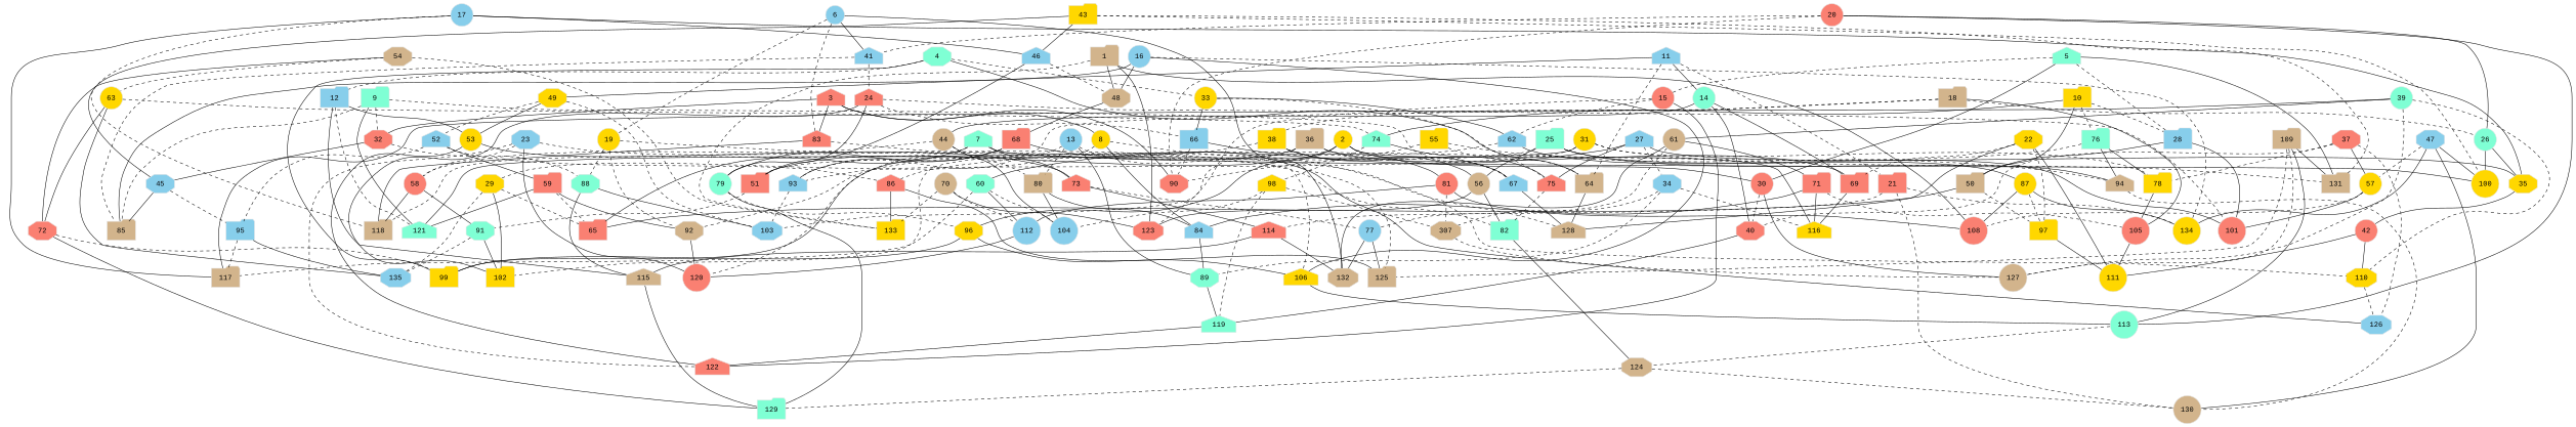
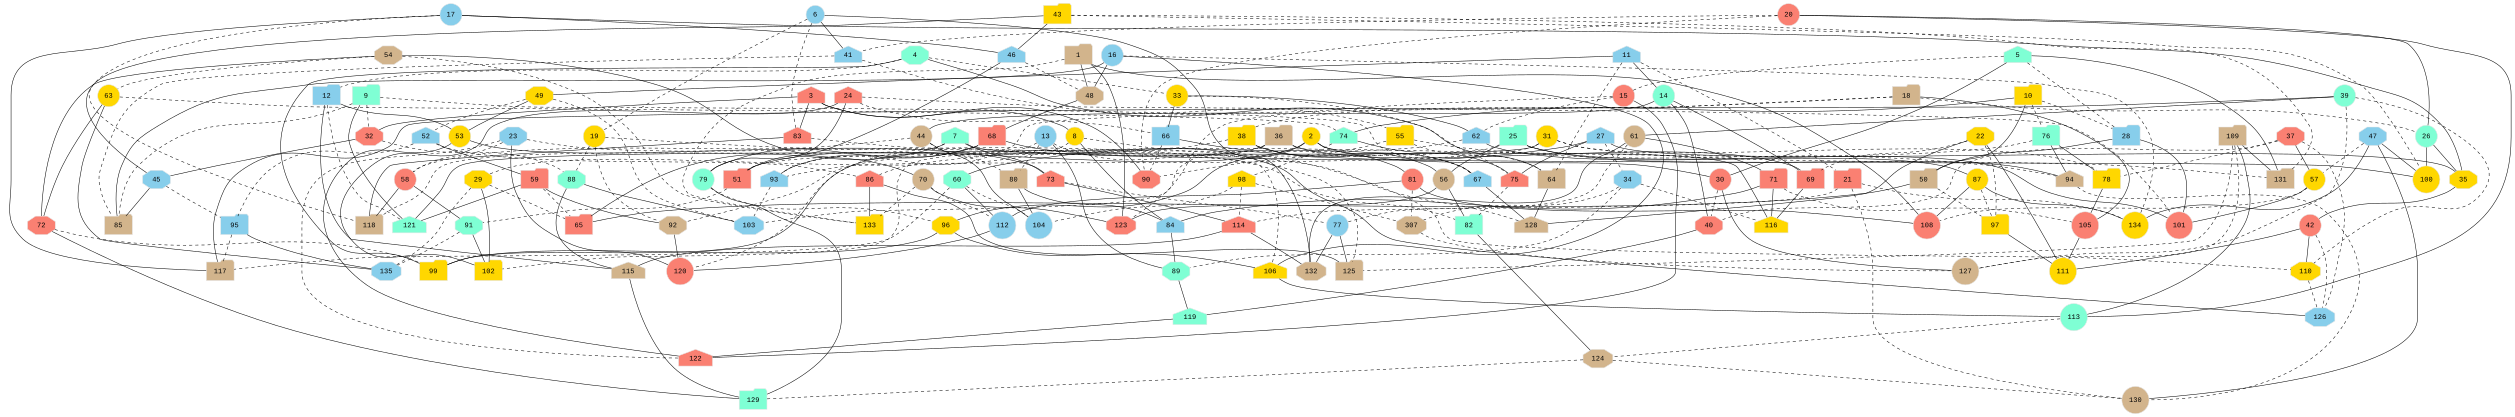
  graph {
    fontname="Liberation Mono"
    node [color=gray90 fillcolor=salmon fontname="Liberation Mono" shape=circle style=filled]
    edge [fontname="Liberation Mono" style=solid]
    1 [fillcolor=tan shape=folder]
    48 [fillcolor=tan shape=octagon]
    108
    123 [shape=octagon]
    133 [fillcolor=gold shape=folder]
    68 [shape=folder]
    2 [fillcolor=gold]
    30
    51 [shape=folder]
    96 [fillcolor=gold shape=octagon]
    116 [fillcolor=gold shape=house]
    40 [shape=octagon]
    127 [fillcolor=tan]
    91 [fillcolor=aquamarine shape=octagon]
    99 [fillcolor=gold shape=folder]
    106 [fillcolor=gold shape=house]
    3 [shape=house]
    8 [fillcolor=gold]
    32 [shape=octagon]
    83 [shape=house]
    90 [shape=octagon]
    29 [fillcolor=gold shape=octagon]
    84 [fillcolor=skyblue shape=house]
    110 [fillcolor=gold shape=octagon]
    88 [fillcolor=aquamarine shape=octagon]
    45 [fillcolor=skyblue shape=octagon]
    118 [fillcolor=tan shape=folder]
    4 [fillcolor=aquamarine shape=octagon]
    12 [fillcolor=skyblue shape=folder]
    33 [fillcolor=gold]
    64 [fillcolor=tan shape=folder]
    121 [fillcolor=aquamarine shape=house]
    53 [fillcolor=gold]
    115 [fillcolor=tan shape=house]
    62 [fillcolor=skyblue shape=house]
    66 [fillcolor=skyblue shape=folder]
    75 [shape=house]
    128 [fillcolor=tan shape=house]
    5 [fillcolor=aquamarine shape=house]
    15
    28 [fillcolor=skyblue shape=folder]
    131 [fillcolor=tan shape=folder]
    122 [shape=house]
    50 [fillcolor=tan shape=folder]
    101
    6 [fillcolor=skyblue]
    19 [fillcolor=gold]
    41 [fillcolor=skyblue shape=house]
    132 [fillcolor=tan shape=octagon]
    92 [fillcolor=tan shape=octagon]
    85 [fillcolor=tan shape=folder]
    55 [fillcolor=gold shape=folder]
    7 [fillcolor=aquamarine shape=house]
    65 [shape=folder]
    73 [shape=house]
    100 [fillcolor=gold]
    114 [shape=house]
    77 [fillcolor=skyblue]
    102 [fillcolor=gold shape=folder]
    135 [fillcolor=skyblue shape=octagon]
    89 [fillcolor=aquamarine shape=octagon]
    126 [fillcolor=skyblue shape=octagon]
    9 [fillcolor=aquamarine shape=folder]
    67 [fillcolor=skyblue shape=house]
    10 [fillcolor=gold shape=folder]
    74 [fillcolor=aquamarine shape=house]
    76 [fillcolor=aquamarine shape=folder]
    97 [fillcolor=gold shape=folder]
    98 [fillcolor=gold shape=house]
    94 [fillcolor=tan shape=house]
    78 [fillcolor=gold shape=folder]
    86 [shape=house]
    11 [fillcolor=skyblue shape=house]
    14 [fillcolor=aquamarine]
    21 [shape=folder]
    49 [fillcolor=gold shape=octagon]
    44 [fillcolor=tan]
    69 [shape=folder]
    134 [fillcolor=gold]
    130 [fillcolor=tan]
    103 [fillcolor=skyblue shape=octagon]
    52 [fillcolor=skyblue shape=house]
    129 [fillcolor=aquamarine shape=folder]
    13 [fillcolor=skyblue]
    80 [fillcolor=tan shape=folder]
    120
    125 [fillcolor=tan shape=folder]
    104 [fillcolor=skyblue]
    119 [fillcolor=aquamarine shape=house]
    58
    87 [fillcolor=gold]
    16 [fillcolor=skyblue]
    113 [fillcolor=aquamarine]
    17 [fillcolor=skyblue]
    35 [fillcolor=gold shape=octagon]
    46 [fillcolor=skyblue shape=house]
    117 [fillcolor=tan shape=folder]
    42
    18 [fillcolor=tan shape=folder]
    26 [fillcolor=aquamarine]
    38 [fillcolor=gold shape=folder]
    93 [fillcolor=skyblue shape=house]
    105
    56 [fillcolor=tan]
    111 [fillcolor=gold]
    20
    124 [fillcolor=tan shape=octagon]
    22 [fillcolor=gold shape=octagon]
    23 [fillcolor=skyblue shape=octagon]
    82 [fillcolor=aquamarine shape=folder]
    24 [shape=house]
    79 [fillcolor=aquamarine]
    81
    25 [fillcolor=aquamarine shape=folder]
    27 [fillcolor=skyblue shape=house]
    34 [fillcolor=skyblue shape=octagon]
    60 [fillcolor=aquamarine shape=octagon]
    n118 [fillcolor=tan label=307 shape=octagon]
    112 [fillcolor=skyblue]
    31 [fillcolor=gold]
    95 [fillcolor=skyblue shape=folder]
    36 [fillcolor=tan shape=folder]
    37 [shape=octagon]
    57 [fillcolor=gold]
    39 [fillcolor=aquamarine]
    61 [fillcolor=tan]
    71 [shape=folder]
    43 [fillcolor=gold shape=folder]
    47 [fillcolor=skyblue shape=octagon]
    59 [shape=folder]
    54 [fillcolor=tan shape=octagon]
    63 [fillcolor=gold]
    70 [fillcolor=tan]
    72 [shape=octagon]
    109 [fillcolor=tan shape=folder]
    1 -- 48
    1 -- 108
    1 -- 123
    1 -- 133 [style=dashed]
    48 -- 68
    68 -- 126
    68 -- 93
    68 -- 79
    2 -- 30
    2 -- 51
    2 -- 96
    2 -- 116
    30 -- 40 [style=dashed]
    30 -- 127
    51 -- 91 [style=dashed]
    96 -- 99
    96 -- 106
    40 -- 119
    91 -- 102
    91 -- 135 [style=dashed]
    106 -- 113
    3 -- 8
    3 -- 32
    3 -- 83
    3 -- 90
    8 -- 29 [style=dashed]
    8 -- 84
    8 -- 110 [style=dashed]
    32 -- 88 [style=dashed]
    32 -- 45
    83 -- 106 [style=dashed]
    83 -- 118
    29 -- 65 [style=dashed]
    29 -- 102
    29 -- 135 [style=dashed]
    84 -- 89
    110 -- 126 [style=dashed]
    88 -- 115
    88 -- 103
    45 -- 85
    45 -- 95 [style=dashed]
    4 -- 99
    4 -- 12 [style=dashed]
    4 -- 33 [style=dashed]
    4 -- 64
    12 -- 121 [style=dashed]
    12 -- 53
    12 -- 115
    33 -- 62
    33 -- 66
    33 -- 75 [style=dashed]
    64 -- 128
    53 -- 122
    53 -- 73
    115 -- 129
    62 -- 92 [style=dashed]
    62 -- 87
    66 -- 90 [style=dashed]
    66 -- 81
    75 -- 82 [style=dashed]
    5 -- 30
    5 -- 15 [style=dashed]
    5 -- 28 [style=dashed]
    5 -- 131
    15 -- 123 [style=dashed]
    15 -- 62 [style=dashed]
    15 -- 122
    28 -- 50
    28 -- 101
    50 -- 65
    50 -- 97 [style=dashed]
    6 -- 83 [style=dashed]
    6 -- 19 [style=dashed]
    6 -- 41
    6 -- 132
    19 -- 88 [style=dashed]
    19 -- 128 [style=dashed]
    19 -- 92 [style=dashed]
    41 -- 85 [style=dashed]
-   41 -- 24 [style=dashed]
+   41 -- 55 [style=dashed]
    92 -- 120
    55 -- 90 [style=dashed]
    55 -- 64 [style=dashed]
    55 -- 94 [style=dashed]
    7 -- 118 [style=dashed]
    7 -- 65
    7 -- 73
    7 -- 100
    73 -- 114
    73 -- 77 [style=dashed]
    114 -- 115
    114 -- 132
    77 -- 132
    77 -- 125
    89 -- 119
    9 -- 32 [style=dashed]
    9 -- 121
    9 -- 85 [style=dashed]
    9 -- 67 [style=dashed]
    67 -- 128
    10 -- 28 [style=dashed]
    10 -- 50
    10 -- 74
    10 -- 76 [style=dashed]
    74 -- 75
    74 -- 98 [style=dashed]
    76 -- 94
    76 -- 78
    76 -- 86 [style=dashed]
    97 -- 111
    98 -- 104 [style=dashed]
-   98 -- 119 [style=dashed]
+   98 -- 114 [style=dashed]
    98 -- n118 [style=dashed]
    94 -- 130 [style=dashed]
    78 -- 105
    86 -- 133
    86 -- 125
    11 -- 64 [style=dashed]
    11 -- 14
    11 -- 21 [style=dashed]
    11 -- 49
    14 -- 40
    14 -- 44
    14 -- 69
    21 -- 114 [style=dashed]
    21 -- 134 [style=dashed]
    21 -- 130 [style=dashed]
    49 -- 53
    49 -- 103 [style=dashed]
    49 -- 52 [style=dashed]
    44 -- 80 [style=dashed]
    44 -- 104
    44 -- 58 [style=dashed]
    69 -- 116
    52 -- 86 [style=dashed]
    52 -- 95 [style=dashed]
    52 -- 59
    13 -- 89
    13 -- 80 [style=dashed]
    13 -- 120 [style=dashed]
    13 -- 125 [style=dashed]
    80 -- 84
    80 -- 104
    119 -- 122
    58 -- 91
    58 -- 118
    87 -- 108
    87 -- 97 [style=dashed]
    87 -- 134
    16 -- 48
    16 -- 106
    16 -- 85
    16 -- 134 [style=dashed]
    113 -- 124 [style=dashed]
    17 -- 118 [style=dashed]
    17 -- 35
    17 -- 46
    17 -- 117
    35 -- 42
    46 -- 48 [style=dashed]
    46 -- 51
    42 -- 110
+   42 -- 126 [style=dashed]
    42 -- 111
    18 -- 26 [style=dashed]
    18 -- 38 [style=dashed]
    18 -- 93 [style=dashed]
    18 -- 105
    26 -- 100
    26 -- 35
    38 -- 102 [style=dashed]
    38 -- 67
    38 -- 56
    93 -- 103 [style=dashed]
    105 -- 111
    56 -- 123
    56 -- 82
    20 -- 90 [style=dashed]
    20 -- 41 [style=dashed]
    20 -- 113
    20 -- 26
    124 -- 130 [style=dashed]
    124 -- 129 [style=dashed]
    22 -- 128
    22 -- 97 [style=dashed]
    22 -- 69 [style=dashed]
    22 -- 111
    23 -- 122 [style=dashed]
    23 -- 120
    23 -- 58 [style=dashed]
    23 -- 82 [style=dashed]
    82 -- 124
    24 -- 66 [style=dashed]
    24 -- 101 [style=dashed]
    24 -- 102
    24 -- 79
    79 -- 96 [style=dashed]
    79 -- 129
    81 -- 108
    81 -- n118 [style=dashed]
    81 -- 112
    25 -- 51 [style=dashed]
    25 -- 101
    25 -- 94
    25 -- 56
    27 -- 75
    27 -- 35
    27 -- 34 [style=dashed]
    27 -- 60
    34 -- 116 [style=dashed]
    34 -- 89 [style=dashed]
    34 -- n118 [style=dashed]
    60 -- 104 [style=dashed]
    60 -- 117 [style=dashed]
    60 -- 112
    n118 -- 127 [style=dashed]
    112 -- 120
    31 -- 121
    31 -- 131 [style=dashed]
    31 -- 78 [style=dashed]
    31 -- 93 [style=dashed]
    95 -- 135
    95 -- 117 [style=dashed]
    36 -- 99
    36 -- 67 [style=dashed]
    36 -- 69
    36 -- 103 [style=dashed]
    37 -- 40 [style=dashed]
    37 -- 126 [style=dashed]
    37 -- 78 [style=dashed]
    37 -- 57
    57 -- 108 [style=dashed]
    57 -- 101
    39 -- 127 [style=dashed]
    39 -- 110 [style=dashed]
    39 -- 117
    39 -- 61
    61 -- 132
    61 -- 77 [style=dashed]
    61 -- 71
    71 -- 116
    71 -- 84
    71 -- 105 [style=dashed]
    43 -- 45
    43 -- 131 [style=dashed]
    43 -- 100 [style=dashed]
    43 -- 46
    47 -- 100
    47 -- 134
    47 -- 130
    47 -- 57 [style=dashed]
    59 -- 121
    59 -- 92
    59 -- 65 [style=dashed]
    54 -- 133 [style=dashed]
    54 -- 63 [style=dashed]
+   54 -- 70
    54 -- 72
    63 -- 135
    63 -- 74 [style=dashed]
    63 -- 72
    70 -- 123
    70 -- 133 [style=dashed]
    70 -- 112 [style=dashed]
    72 -- 99 [style=dashed]
    72 -- 129
    109 -- 127 [style=dashed]
    109 -- 131
    109 -- 125 [style=dashed]
    109 -- 113
  }
